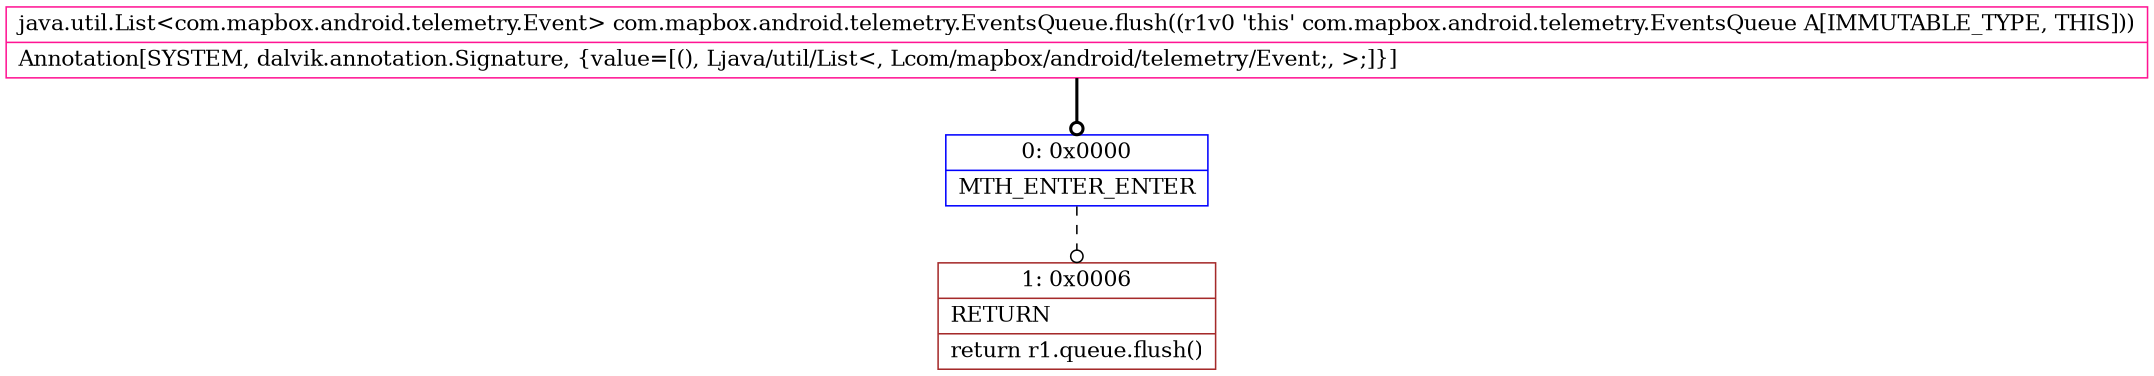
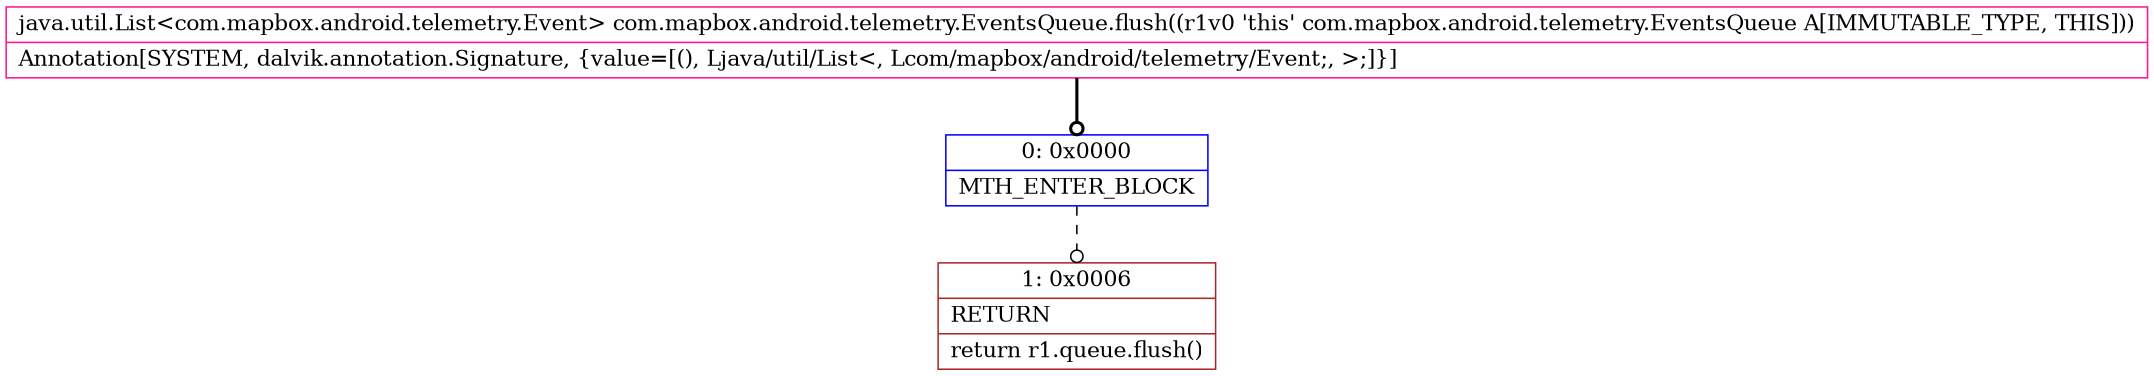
  digraph {
    node [shape=record]
    edge [arrowhead=odot]
-   n1 [label="{0\:\ 0x0000|MTH_ENTER_ENTER\l}" color=blue]
+   n1 [label="{0\:\ 0x0000|MTH_ENTER_BLOCK\l}" color=blue]
    n2 [label="{1\:\ 0x0006|RETURN\l|return r1.queue.flush()\l}" color=brown]
    n3 [label="{java.util.List\<com.mapbox.android.telemetry.Event\> com.mapbox.android.telemetry.EventsQueue.flush((r1v0 'this' com.mapbox.android.telemetry.EventsQueue A[IMMUTABLE_TYPE, THIS]))  | Annotation[SYSTEM, dalvik.annotation.Signature, \{value=[(), Ljava\/util\/List\<, Lcom\/mapbox\/android\/telemetry\/Event;, \>;]\}]\l}" color=deeppink]
    n1 -> n2 [style=dashed]
    n3 -> n1 [style=bold]
  }
